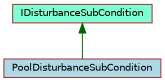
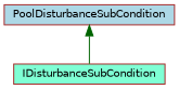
  digraph {
    node [color=brown fontname=Helvetica fontsize=10 shape=record style=filled]
    n1 [fillcolor=lightblue fontcolor=black height=0.2 label=PoolDisturbanceSubCondition width=0.4]
    n2 [fillcolor=aquamarine height=0.2 label=IDisturbanceSubCondition width=0.4]
-   n2 -> n1 [color=darkgreen dir=back fontname=Helvetica fontsize=10 labelfontname=Helvetica labelfontsize=10 style=solid]
+   n1 -> n2 [color=darkgreen dir=back fontname=Helvetica fontsize=10 labelfontname=Helvetica labelfontsize=10 style=solid]
  }
